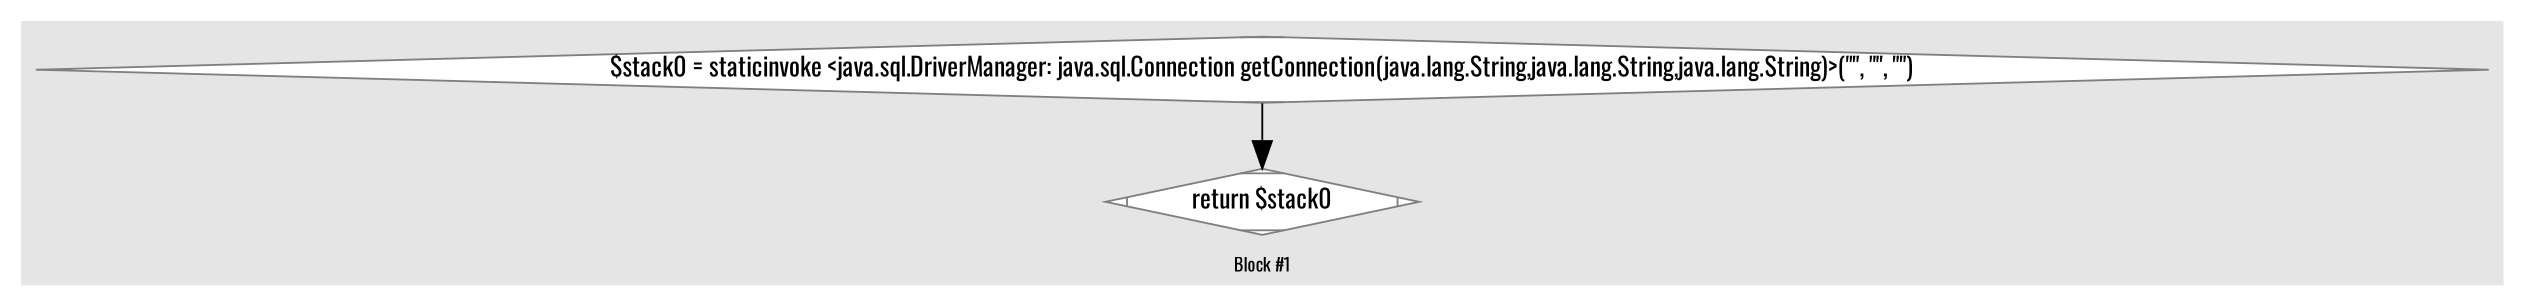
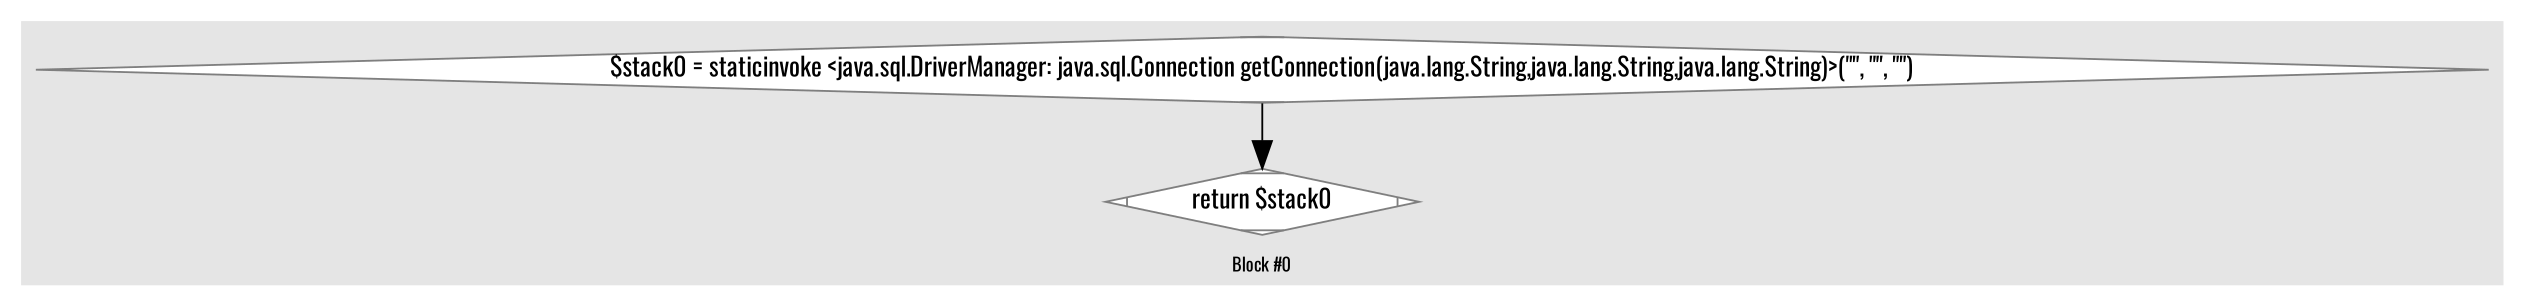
  digraph {
    color=gray90
    compound=true
    fontsize=10
    labelloc=b
    style=filled
    fontname=Oswald
    node [color=grey50 fillcolor=white shape=Mdiamond style=filled fontname=Oswald]
    n1 [label="$stack0 = staticinvoke &lt;java.sql.DriverManager: java.sql.Connection getConnection(java.lang.String,java.lang.String,java.lang.String)&gt;(&quot;&quot;, &quot;&quot;, &quot;&quot;)"]
    n2 [label="return $stack0"]
    subgraph cluster_1 {
-     label="Block #1"
+     label="Block #0"
      n1
      n2
    }
    n1 -> n2 [arrowsize=1.5 fontcolor=grey40 fontsize=10 fontname=Oswald]
  }
